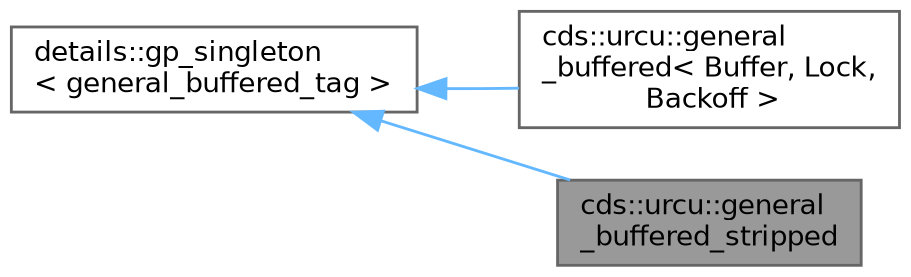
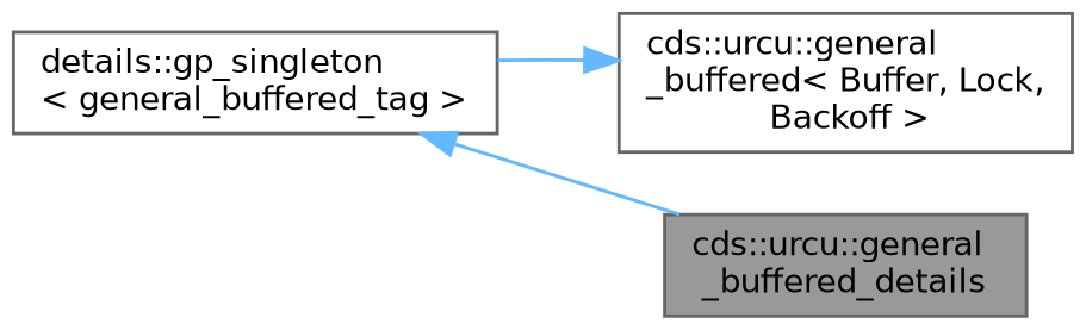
  digraph {
    rankdir=LR
    node [color=gray40 fillcolor=white fontname=Helvetica fontsize=10 shape=box style=filled]
    edge [color=steelblue1 dir=back fontname=Helvetica fontsize=10 labelfontname=Helvetica labelfontsize=10 style=solid]
-   n1 [fillcolor=grey60 fontcolor=black height=0.2 label="cds::urcu::general\l_buffered_stripped" width=0.4]
+   n1 [fillcolor=grey60 fontcolor=black height=0.2 label="cds::urcu::general\l_buffered_details" width=0.4]
    n2 [height=0.2 label="cds::urcu::general\l_buffered\< Buffer, Lock,\l Backoff \>" width=0.4]
    n3 [height=0.2 label="details::gp_singleton\l\< general_buffered_tag \>" width=0.4]
    n3 -> n1
-   n3 -> n2
+   n2 -> n3
  }
